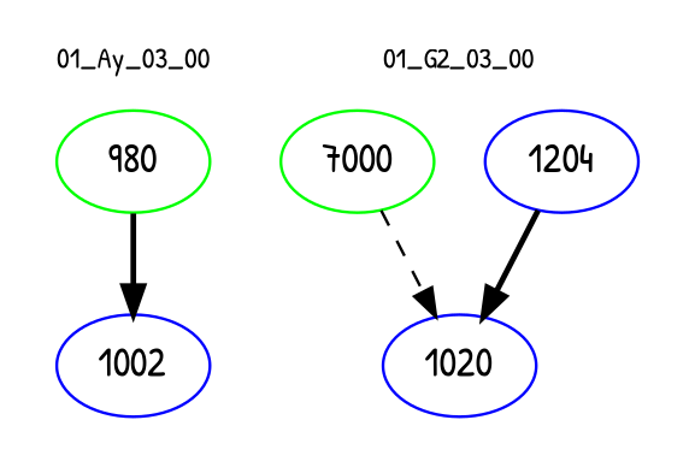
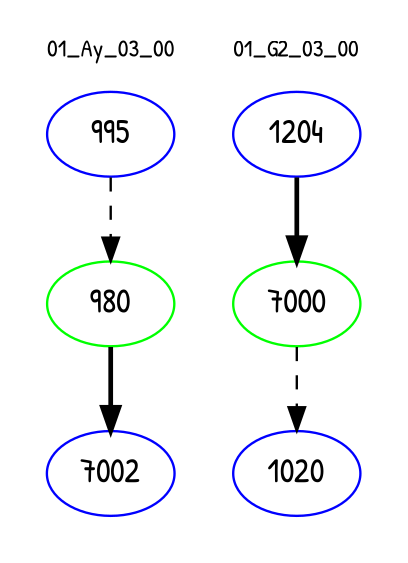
  digraph {
    fontname="Patrick Hand"
    node [color=blue fontname="Patrick Hand"]
    edge [color=black fontname="Patrick Hand" style=dashed]
+   n1 [label=995]
    n2 [color=green label=980]
-   n3 [label=1002]
+   n3 [label=7002]
    n4 [label=1204]
    n5 [color=green label=7000]
    n6 [label=1020]
    subgraph cluster_1 {
      color=white
      fontsize=10
      label="01_Ay_03_00"
+     n1
      n2
      n3
    }
    subgraph cluster_2 {
      color=white
      fontsize=10
      label="01_G2_03_00"
      n4
      n5
      n6
    }
+   n1 -> n2
    n2 -> n3 [style=bold]
-   n4 -> n6 [style=bold]
+   n4 -> n5 [style=bold]
    n5 -> n6
  }
